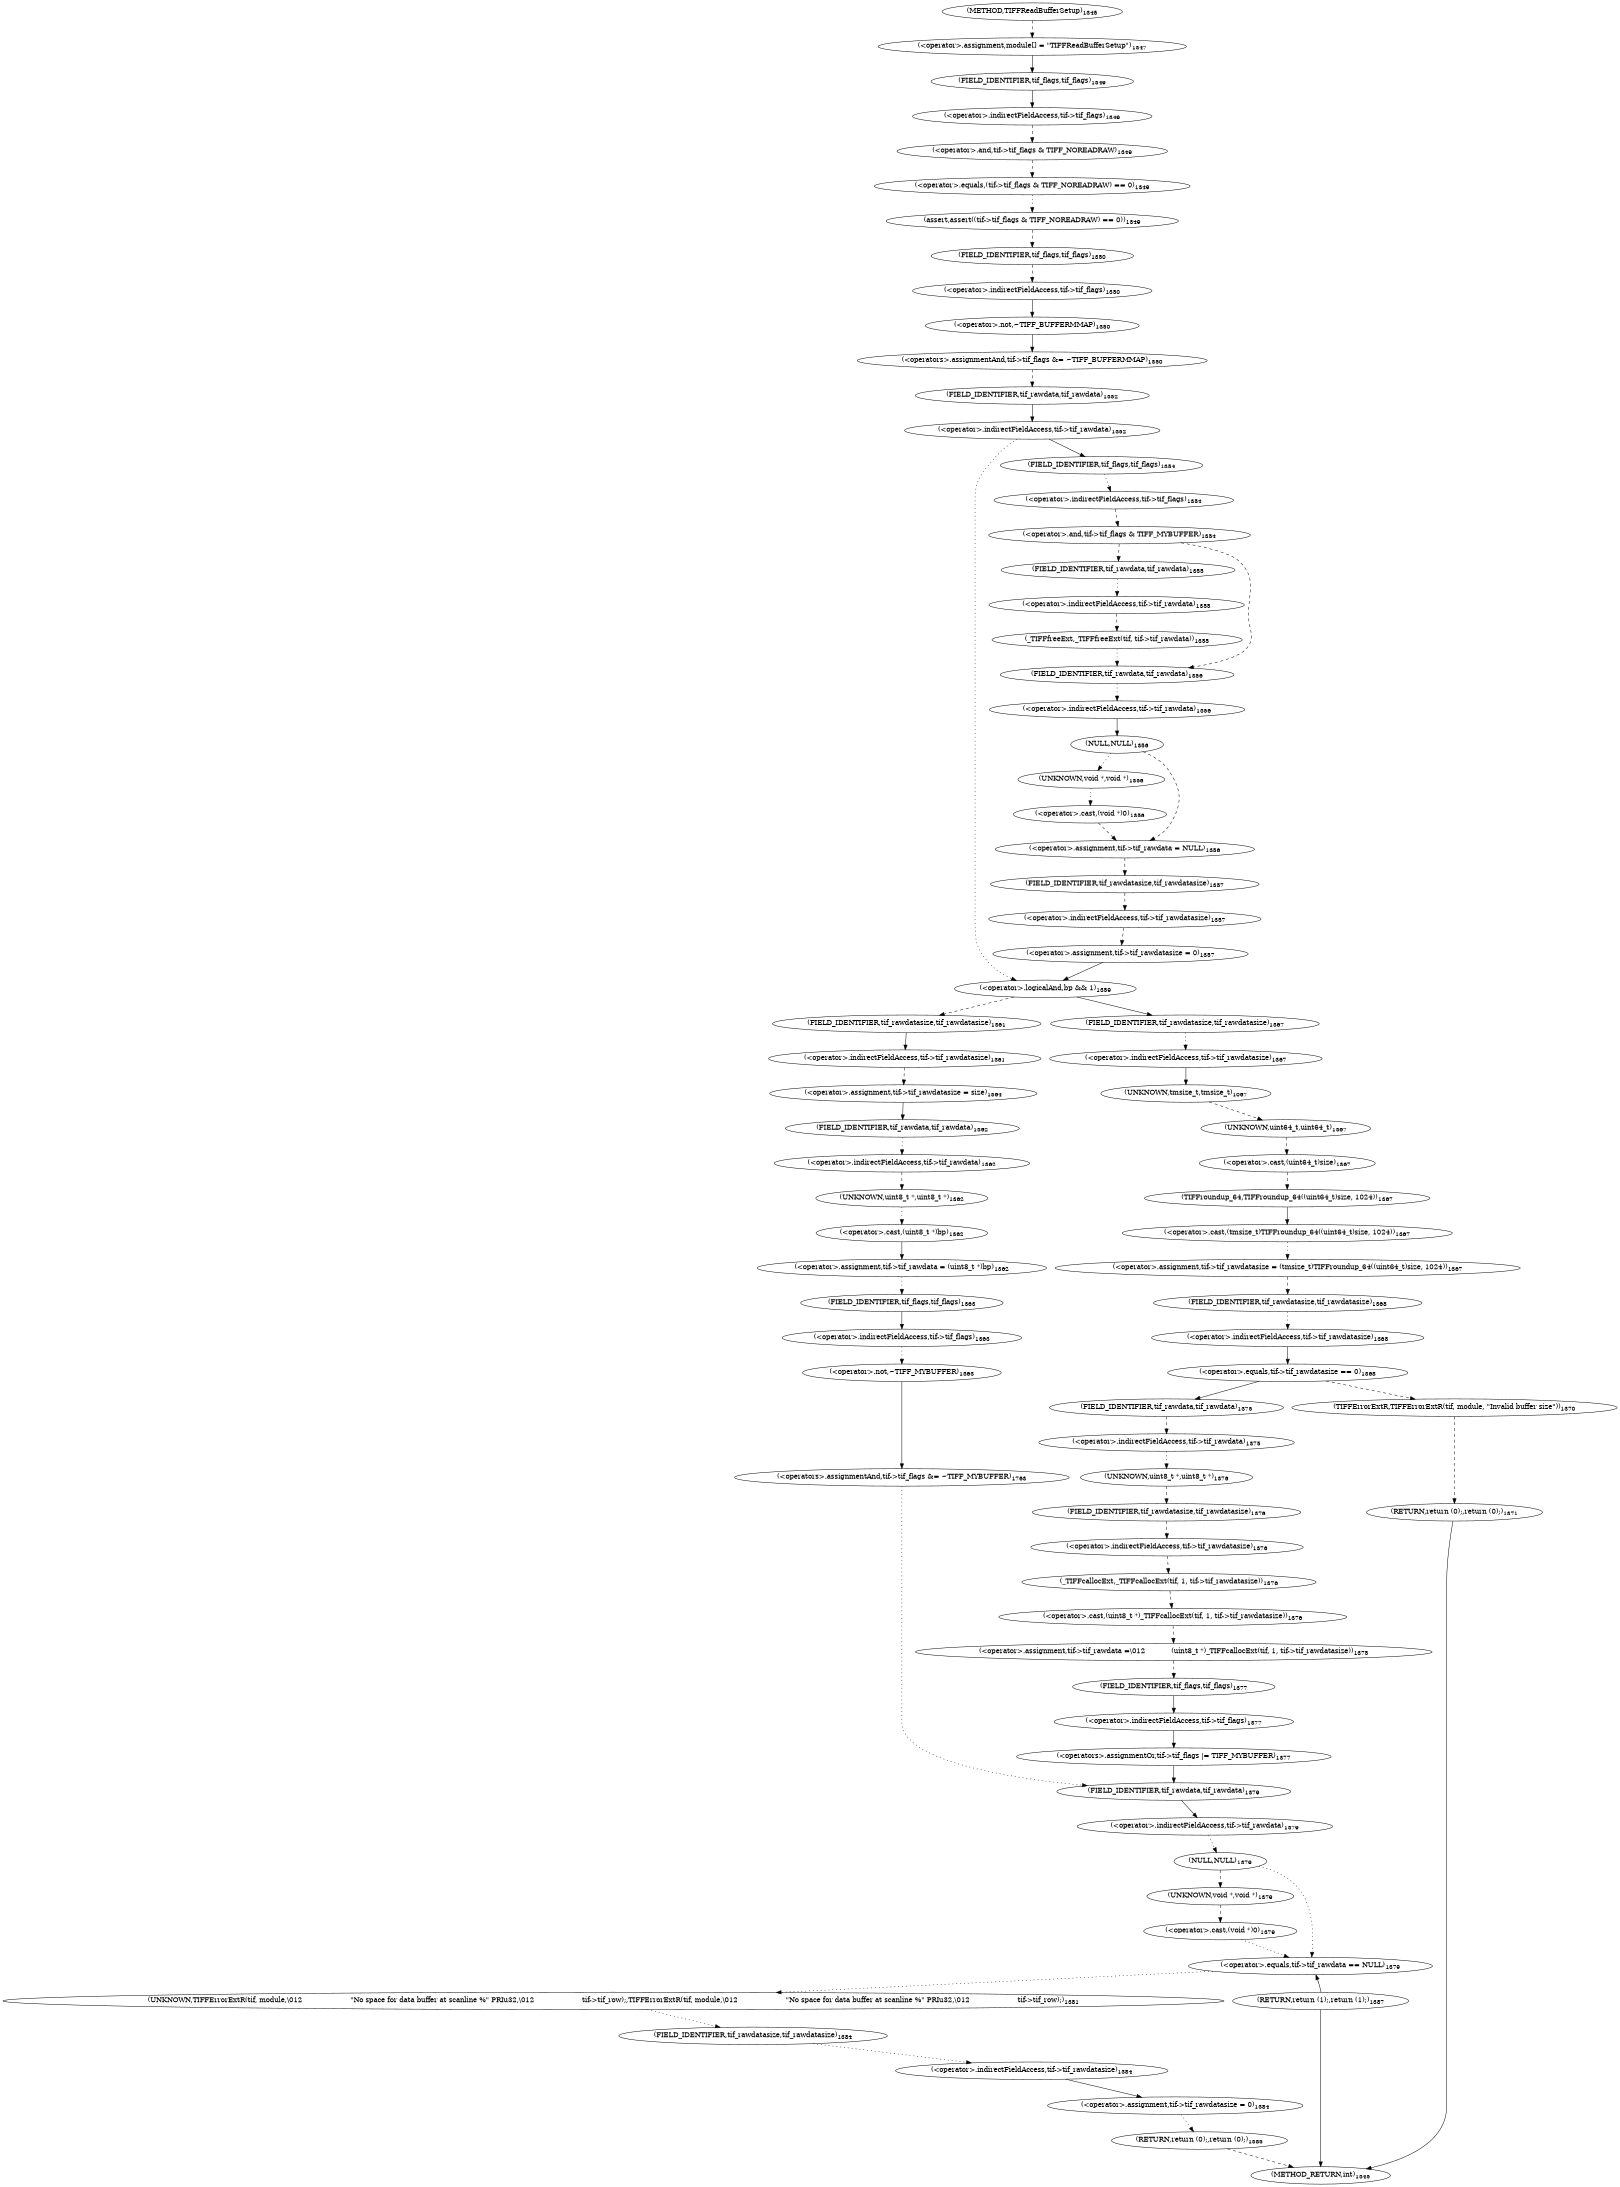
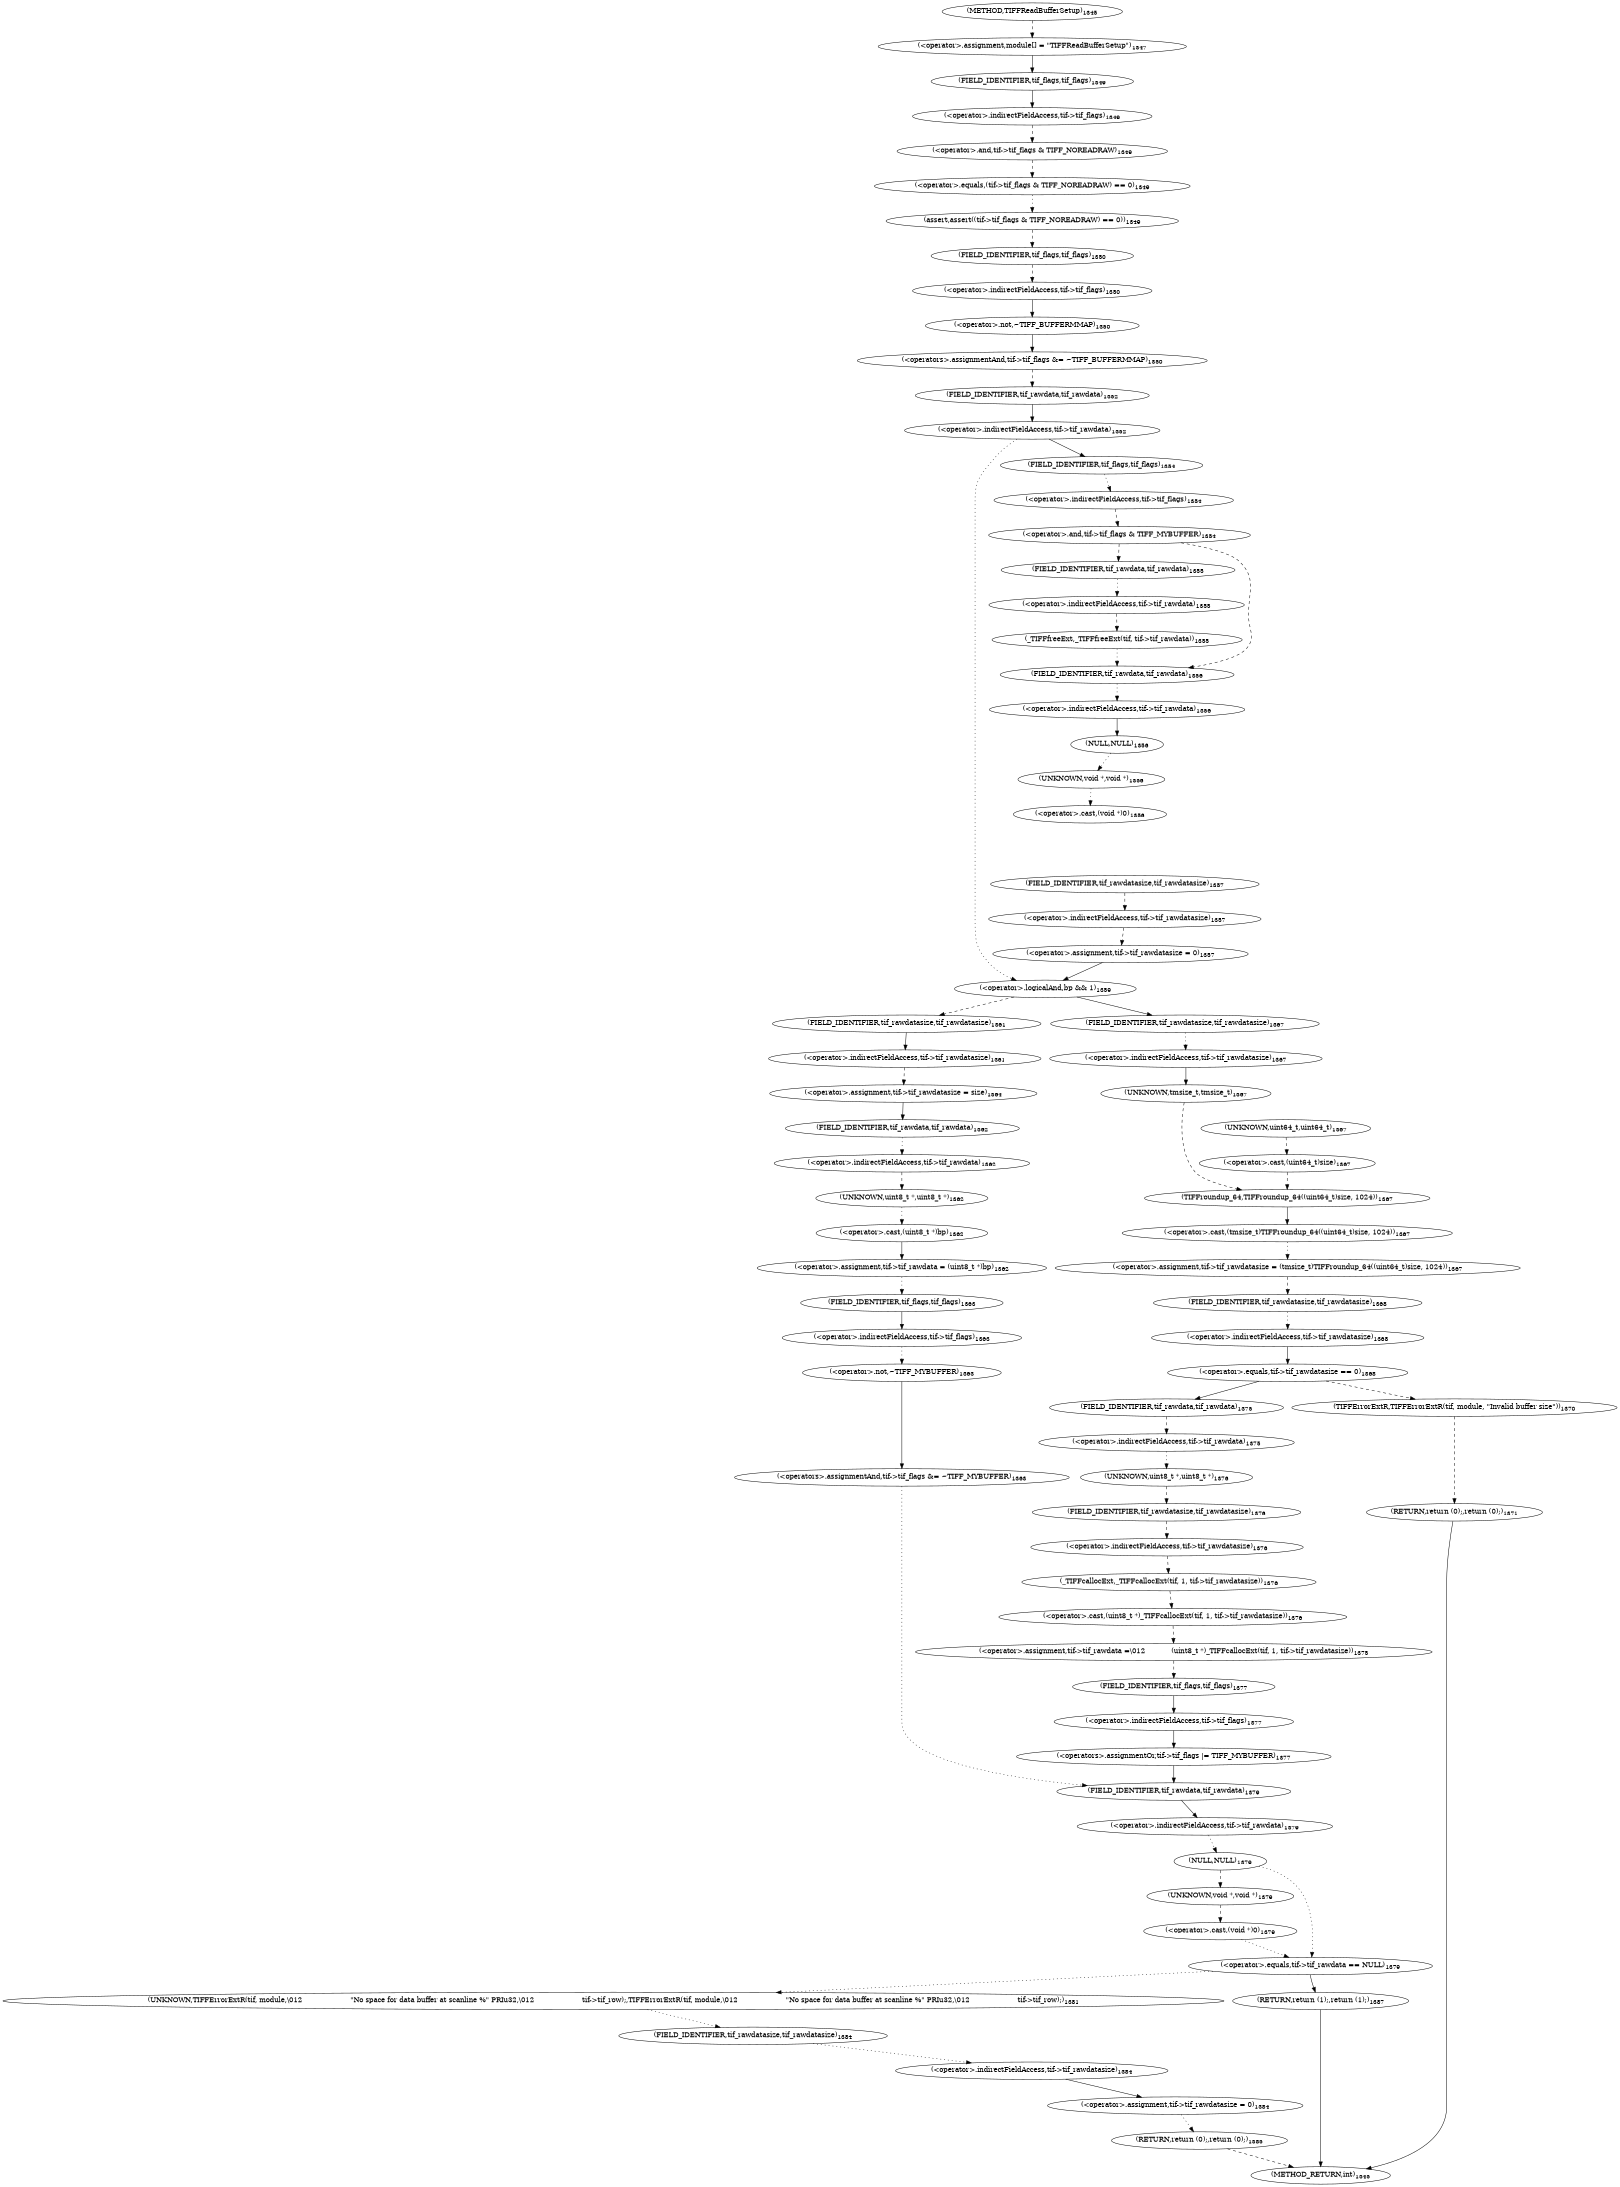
  digraph {
    edge [style=dashed]
    n1 [label=<(&lt;operator&gt;.assignment,module[] = &quot;TIFFReadBufferSetup&quot;)<SUB>1347</SUB>>]
    n2 [label=<(FIELD_IDENTIFIER,tif_flags,tif_flags)<SUB>1349</SUB>>]
    n3 [label=<(&lt;operator&gt;.indirectFieldAccess,tif-&gt;tif_flags)<SUB>1349</SUB>>]
    n4 [label=<(assert,assert((tif-&gt;tif_flags &amp; TIFF_NOREADRAW) == 0))<SUB>1349</SUB>>]
    n5 [label=<(FIELD_IDENTIFIER,tif_flags,tif_flags)<SUB>1350</SUB>>]
    n6 [label=<(&lt;operator&gt;.indirectFieldAccess,tif-&gt;tif_flags)<SUB>1350</SUB>>]
    n7 [label=<(&lt;operators&gt;.assignmentAnd,tif-&gt;tif_flags &amp;= ~TIFF_BUFFERMMAP)<SUB>1350</SUB>>]
    n8 [label=<(FIELD_IDENTIFIER,tif_rawdata,tif_rawdata)<SUB>1352</SUB>>]
    n9 [label=<(&lt;operator&gt;.indirectFieldAccess,tif-&gt;tif_rawdata)<SUB>1352</SUB>>]
    n10 [label=<(RETURN,return (1);,return (1);)<SUB>1387</SUB>>]
    n11 [label=<(METHOD_RETURN,int)<SUB>1345</SUB>>]
    n12 [label=<(&lt;operator&gt;.equals,(tif-&gt;tif_flags &amp; TIFF_NOREADRAW) == 0)<SUB>1349</SUB>>]
    n13 [label=<(&lt;operator&gt;.not,~TIFF_BUFFERMMAP)<SUB>1350</SUB>>]
    n14 [label=<(&lt;operator&gt;.logicalAnd,bp &amp;&amp; 1)<SUB>1359</SUB>>]
    n15 [label=<(FIELD_IDENTIFIER,tif_flags,tif_flags)<SUB>1354</SUB>>]
    n16 [label=<(FIELD_IDENTIFIER,tif_rawdatasize,tif_rawdatasize)<SUB>1361</SUB>>]
    n17 [label=<(FIELD_IDENTIFIER,tif_rawdatasize,tif_rawdatasize)<SUB>1367</SUB>>]
    n18 [label=<(&lt;operator&gt;.indirectFieldAccess,tif-&gt;tif_flags)<SUB>1354</SUB>>]
    n19 [label=<(&lt;operator&gt;.indirectFieldAccess,tif-&gt;tif_rawdatasize)<SUB>1361</SUB>>]
    n20 [label=<(&lt;operator&gt;.indirectFieldAccess,tif-&gt;tif_rawdatasize)<SUB>1367</SUB>>]
    n21 [label=<(&lt;operator&gt;.equals,tif-&gt;tif_rawdata == NULL)<SUB>1379</SUB>>]
    n22 [label=<(UNKNOWN,TIFFErrorExtR(tif, module,\012                      &quot;No space for data buffer at scanline %&quot; PRIu32,\012                      tif-&gt;tif_row);,TIFFErrorExtR(tif, module,\012                      &quot;No space for data buffer at scanline %&quot; PRIu32,\012                      tif-&gt;tif_row);)<SUB>1381</SUB>>]
    n23 [label=<(FIELD_IDENTIFIER,tif_rawdatasize,tif_rawdatasize)<SUB>1384</SUB>>]
    n24 [label=<(&lt;operator&gt;.and,tif-&gt;tif_flags &amp; TIFF_NOREADRAW)<SUB>1349</SUB>>]
-   n25 [label=<(&lt;operator&gt;.assignment,tif-&gt;tif_rawdata = NULL)<SUB>1356</SUB>>]
    n26 [label=<(FIELD_IDENTIFIER,tif_rawdatasize,tif_rawdatasize)<SUB>1357</SUB>>]
    n27 [label=<(&lt;operator&gt;.indirectFieldAccess,tif-&gt;tif_rawdatasize)<SUB>1357</SUB>>]
    n28 [label=<(&lt;operator&gt;.assignment,tif-&gt;tif_rawdatasize = 0)<SUB>1357</SUB>>]
    n29 [label=<(&lt;operator&gt;.assignment,tif-&gt;tif_rawdatasize = size)<SUB>1364</SUB>>]
    n30 [label=<(FIELD_IDENTIFIER,tif_rawdata,tif_rawdata)<SUB>1362</SUB>>]
    n31 [label=<(&lt;operator&gt;.indirectFieldAccess,tif-&gt;tif_rawdata)<SUB>1362</SUB>>]
    n32 [label=<(&lt;operator&gt;.assignment,tif-&gt;tif_rawdata = (uint8_t *)bp)<SUB>1362</SUB>>]
    n33 [label=<(FIELD_IDENTIFIER,tif_flags,tif_flags)<SUB>1363</SUB>>]
    n34 [label=<(&lt;operator&gt;.indirectFieldAccess,tif-&gt;tif_flags)<SUB>1363</SUB>>]
-   n35 [label=<(&lt;operators&gt;.assignmentAnd,tif-&gt;tif_flags &amp;= ~TIFF_MYBUFFER)<SUB>1763</SUB>>]
+   n35 [label=<(&lt;operators&gt;.assignmentAnd,tif-&gt;tif_flags &amp;= ~TIFF_MYBUFFER)<SUB>1363</SUB>>]
    n36 [label=<(FIELD_IDENTIFIER,tif_rawdata,tif_rawdata)<SUB>1379</SUB>>]
    n37 [label=<(&lt;operator&gt;.indirectFieldAccess,tif-&gt;tif_rawdata)<SUB>1379</SUB>>]
    n38 [label=<(NULL,NULL)<SUB>1379</SUB>>]
    n39 [label=<(UNKNOWN,void *,void *)<SUB>1379</SUB>>]
    n40 [label=<(&lt;operator&gt;.cast,(void *)0)<SUB>1379</SUB>>]
    n41 [label=<(&lt;operator&gt;.indirectFieldAccess,tif-&gt;tif_rawdatasize)<SUB>1384</SUB>>]
    n42 [label=<(&lt;operator&gt;.assignment,tif-&gt;tif_rawdatasize = 0)<SUB>1384</SUB>>]
    n43 [label=<(RETURN,return (0);,return (0);)<SUB>1385</SUB>>]
    n44 [label=<(&lt;operator&gt;.and,tif-&gt;tif_flags &amp; TIFF_MYBUFFER)<SUB>1354</SUB>>]
    n45 [label=<(FIELD_IDENTIFIER,tif_rawdata,tif_rawdata)<SUB>1356</SUB>>]
    n46 [label=<(FIELD_IDENTIFIER,tif_rawdata,tif_rawdata)<SUB>1355</SUB>>]
    n47 [label=<(&lt;operator&gt;.indirectFieldAccess,tif-&gt;tif_rawdata)<SUB>1356</SUB>>]
    n48 [label=<(&lt;operator&gt;.indirectFieldAccess,tif-&gt;tif_rawdata)<SUB>1355</SUB>>]
    n49 [label=<(NULL,NULL)<SUB>1356</SUB>>]
    n50 [label=<(UNKNOWN,void *,void *)<SUB>1356</SUB>>]
    n51 [label=<(&lt;operator&gt;.cast,(void *)0)<SUB>1356</SUB>>]
    n52 [label=<(UNKNOWN,uint8_t *,uint8_t *)<SUB>1362</SUB>>]
    n53 [label=<(&lt;operator&gt;.cast,(uint8_t *)bp)<SUB>1362</SUB>>]
    n54 [label=<(&lt;operator&gt;.not,~TIFF_MYBUFFER)<SUB>1363</SUB>>]
    n55 [label=<(&lt;operator&gt;.assignment,tif-&gt;tif_rawdatasize = (tmsize_t)TIFFroundup_64((uint64_t)size, 1024))<SUB>1367</SUB>>]
    n56 [label=<(FIELD_IDENTIFIER,tif_rawdatasize,tif_rawdatasize)<SUB>1368</SUB>>]
    n57 [label=<(&lt;operator&gt;.indirectFieldAccess,tif-&gt;tif_rawdatasize)<SUB>1368</SUB>>]
    n58 [label=<(&lt;operator&gt;.assignment,tif-&gt;tif_rawdata =\012            (uint8_t *)_TIFFcallocExt(tif, 1, tif-&gt;tif_rawdatasize))<SUB>1375</SUB>>]
    n59 [label=<(FIELD_IDENTIFIER,tif_flags,tif_flags)<SUB>1377</SUB>>]
    n60 [label=<(&lt;operator&gt;.indirectFieldAccess,tif-&gt;tif_flags)<SUB>1377</SUB>>]
    n61 [label=<(&lt;operators&gt;.assignmentOr,tif-&gt;tif_flags |= TIFF_MYBUFFER)<SUB>1377</SUB>>]
    n62 [label=<(_TIFFfreeExt,_TIFFfreeExt(tif, tif-&gt;tif_rawdata))<SUB>1355</SUB>>]
-   n63 [label=<(UNKNOWN,tmsize_t,tmsize_t)<SUB>1067</SUB>>]
+   n63 [label=<(UNKNOWN,tmsize_t,tmsize_t)<SUB>1367</SUB>>]
    n64 [label=<(UNKNOWN,uint64_t,uint64_t)<SUB>1367</SUB>>]
    n65 [label=<(&lt;operator&gt;.cast,(tmsize_t)TIFFroundup_64((uint64_t)size, 1024))<SUB>1367</SUB>>]
    n66 [label=<(&lt;operator&gt;.equals,tif-&gt;tif_rawdatasize == 0)<SUB>1368</SUB>>]
    n67 [label=<(TIFFErrorExtR,TIFFErrorExtR(tif, module, &quot;Invalid buffer size&quot;))<SUB>1370</SUB>>]
    n68 [label=<(FIELD_IDENTIFIER,tif_rawdata,tif_rawdata)<SUB>1375</SUB>>]
    n69 [label=<(RETURN,return (0);,return (0);)<SUB>1371</SUB>>]
    n70 [label=<(&lt;operator&gt;.indirectFieldAccess,tif-&gt;tif_rawdata)<SUB>1375</SUB>>]
    n71 [label=<(UNKNOWN,uint8_t *,uint8_t *)<SUB>1376</SUB>>]
    n72 [label=<(FIELD_IDENTIFIER,tif_rawdatasize,tif_rawdatasize)<SUB>1376</SUB>>]
    n73 [label=<(&lt;operator&gt;.cast,(uint8_t *)_TIFFcallocExt(tif, 1, tif-&gt;tif_rawdatasize))<SUB>1376</SUB>>]
    n74 [label=<(&lt;operator&gt;.cast,(uint64_t)size)<SUB>1367</SUB>>]
    n75 [label=<(TIFFroundup_64,TIFFroundup_64((uint64_t)size, 1024))<SUB>1367</SUB>>]
    n76 [label=<(&lt;operator&gt;.indirectFieldAccess,tif-&gt;tif_rawdatasize)<SUB>1376</SUB>>]
    n77 [label=<(_TIFFcallocExt,_TIFFcallocExt(tif, 1, tif-&gt;tif_rawdatasize))<SUB>1376</SUB>>]
    n78 [label=<(METHOD,TIFFReadBufferSetup)<SUB>1345</SUB>>]
    n1 -> n2 [style=solid]
    n2 -> n3 [style=solid]
    n3 -> n24
    n4 -> n5
    n5 -> n6
    n6 -> n13 [style=solid]
    n7 -> n8
    n8 -> n9 [style=solid]
    n9 -> n14 [style=dotted]
    n9 -> n15 [style=solid]
    n10 -> n11 [style=solid]
    n12 -> n4 [style=dotted]
    n13 -> n7 [style=solid]
    n14 -> n16
    n14 -> n17 [style=solid]
    n15 -> n18 [style=dotted]
    n16 -> n19 [style=solid]
    n17 -> n20 [style=dotted]
    n18 -> n44
    n19 -> n29
    n20 -> n63 [style=solid]
-   n10 -> n21 [style=solid]
+   n21 -> n10 [style=solid]
    n21 -> n22 [style=dotted]
    n22 -> n23 [style=dotted]
    n23 -> n41 [style=dotted]
    n24 -> n12
-   n25 -> n26
    n26 -> n27
    n27 -> n28
    n28 -> n14 [style=solid]
    n29 -> n30 [style=solid]
    n30 -> n31 [style=dotted]
    n31 -> n52
    n32 -> n33 [style=dotted]
    n33 -> n34 [style=solid]
    n34 -> n54 [style=dotted]
    n35 -> n36 [style=dotted]
    n36 -> n37 [style=solid]
    n37 -> n38 [style=dotted]
    n38 -> n21 [style=dotted]
    n38 -> n39
    n39 -> n40
    n40 -> n21 [style=dotted]
    n41 -> n42 [style=solid]
    n42 -> n43 [style=dotted]
    n43 -> n11
    n44 -> n45
    n44 -> n46
    n45 -> n47 [style=dotted]
    n46 -> n48 [style=dotted]
    n47 -> n49 [style=solid]
    n48 -> n62
-   n49 -> n25
    n49 -> n50 [style=dotted]
    n50 -> n51 [style=dotted]
-   n51 -> n25
    n52 -> n53 [style=dotted]
    n53 -> n32 [style=solid]
    n54 -> n35 [style=solid]
    n55 -> n56
    n56 -> n57 [style=dotted]
    n57 -> n66 [style=solid]
    n58 -> n59
    n59 -> n60 [style=solid]
    n60 -> n61 [style=solid]
    n61 -> n36 [style=solid]
    n62 -> n45 [style=dotted]
-   n63 -> n64
+   n63 -> n75
    n64 -> n74
    n65 -> n55 [style=dotted]
    n66 -> n67
    n66 -> n68 [style=solid]
    n67 -> n69
    n68 -> n70
    n69 -> n11 [style=solid]
    n70 -> n71 [style=dotted]
    n71 -> n72
    n72 -> n76
    n73 -> n58
    n74 -> n75
    n75 -> n65 [style=solid]
    n76 -> n77
    n77 -> n73
    n78 -> n1
  }
